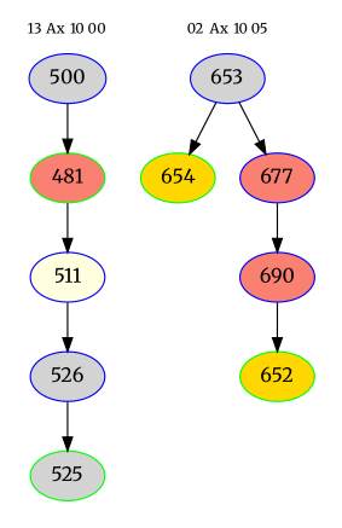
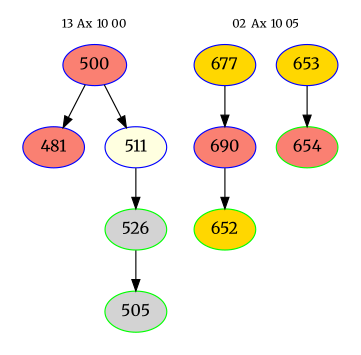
  digraph {
    fontname=Merriweather
    node [color=blue fillcolor=lightgrey fontname=Merriweather style=filled]
    edge [color=black fontname=Merriweather]
-   n1 [label=500]
-   n2 [color=green fillcolor=salmon label=481]
+   n1 [fillcolor=salmon label=500]
+   n2 [fillcolor=salmon label=481]
    n3 [fillcolor=lightyellow label=511]
-   n4 [label=526]
-   n5 [color=green label=525]
-   n6 [label=653]
-   n7 [color=green fillcolor=gold label=654]
-   n8 [fillcolor=salmon label=677]
+   n4 [color=green label=526]
+   n5 [color=green label=505]
+   n6 [fillcolor=gold label=653]
+   n7 [color=green fillcolor=salmon label=654]
+   n8 [fillcolor=gold label=677]
    n9 [fillcolor=salmon label=690]
    n10 [color=green fillcolor=gold label=652]
    subgraph cluster_1 {
      color=white
      fontsize=10
      label="13_Ax_10_00"
      n1
      n2
      n3
      n4
      n5
    }
    subgraph cluster_2 {
      color=white
      fontsize=10
      label="02_Ax_10_05"
      n6
      n7
      n8
      n9
      n10
    }
    n1 -> n2
-   n2 -> n3
+   n1 -> n3
    n3 -> n4
    n4 -> n5
    n6 -> n7
-   n6 -> n8
    n8 -> n9
    n9 -> n10
  }
